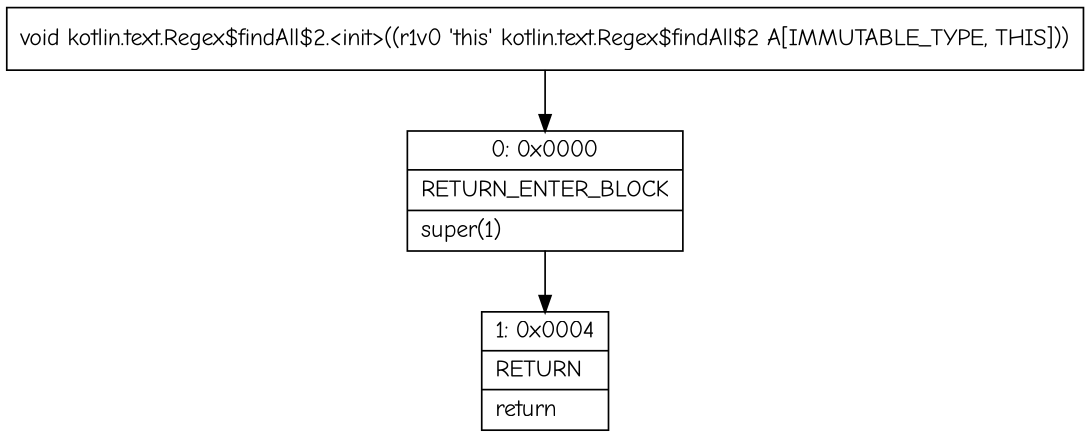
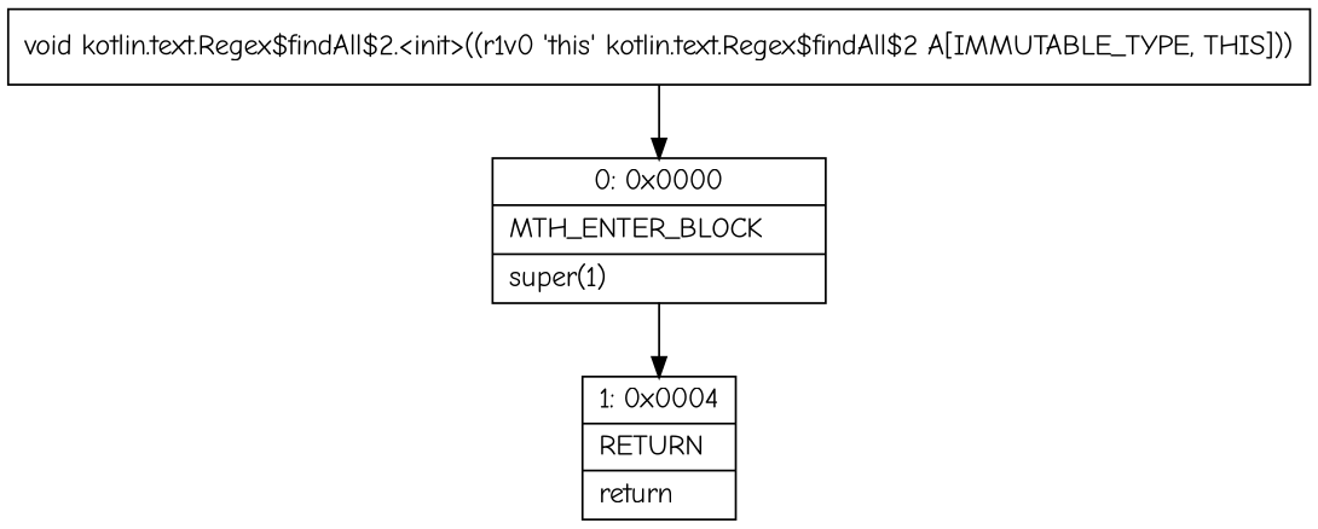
  digraph {
    fontname="Comic Neue"
    node [shape=record fontname="Comic Neue"]
    edge [fontname="Comic Neue"]
-   n1 [label="{0\:\ 0x0000|RETURN_ENTER_BLOCK\l|super(1)\l}"]
+   n1 [label="{0\:\ 0x0000|MTH_ENTER_BLOCK\l|super(1)\l}"]
    n2 [label="{1\:\ 0x0004|RETURN\l|return\l}"]
    n3 [label="{void kotlin.text.Regex$findAll$2.\<init\>((r1v0 'this' kotlin.text.Regex$findAll$2 A[IMMUTABLE_TYPE, THIS])) }"]
    n1 -> n2
    n3 -> n1
  }
